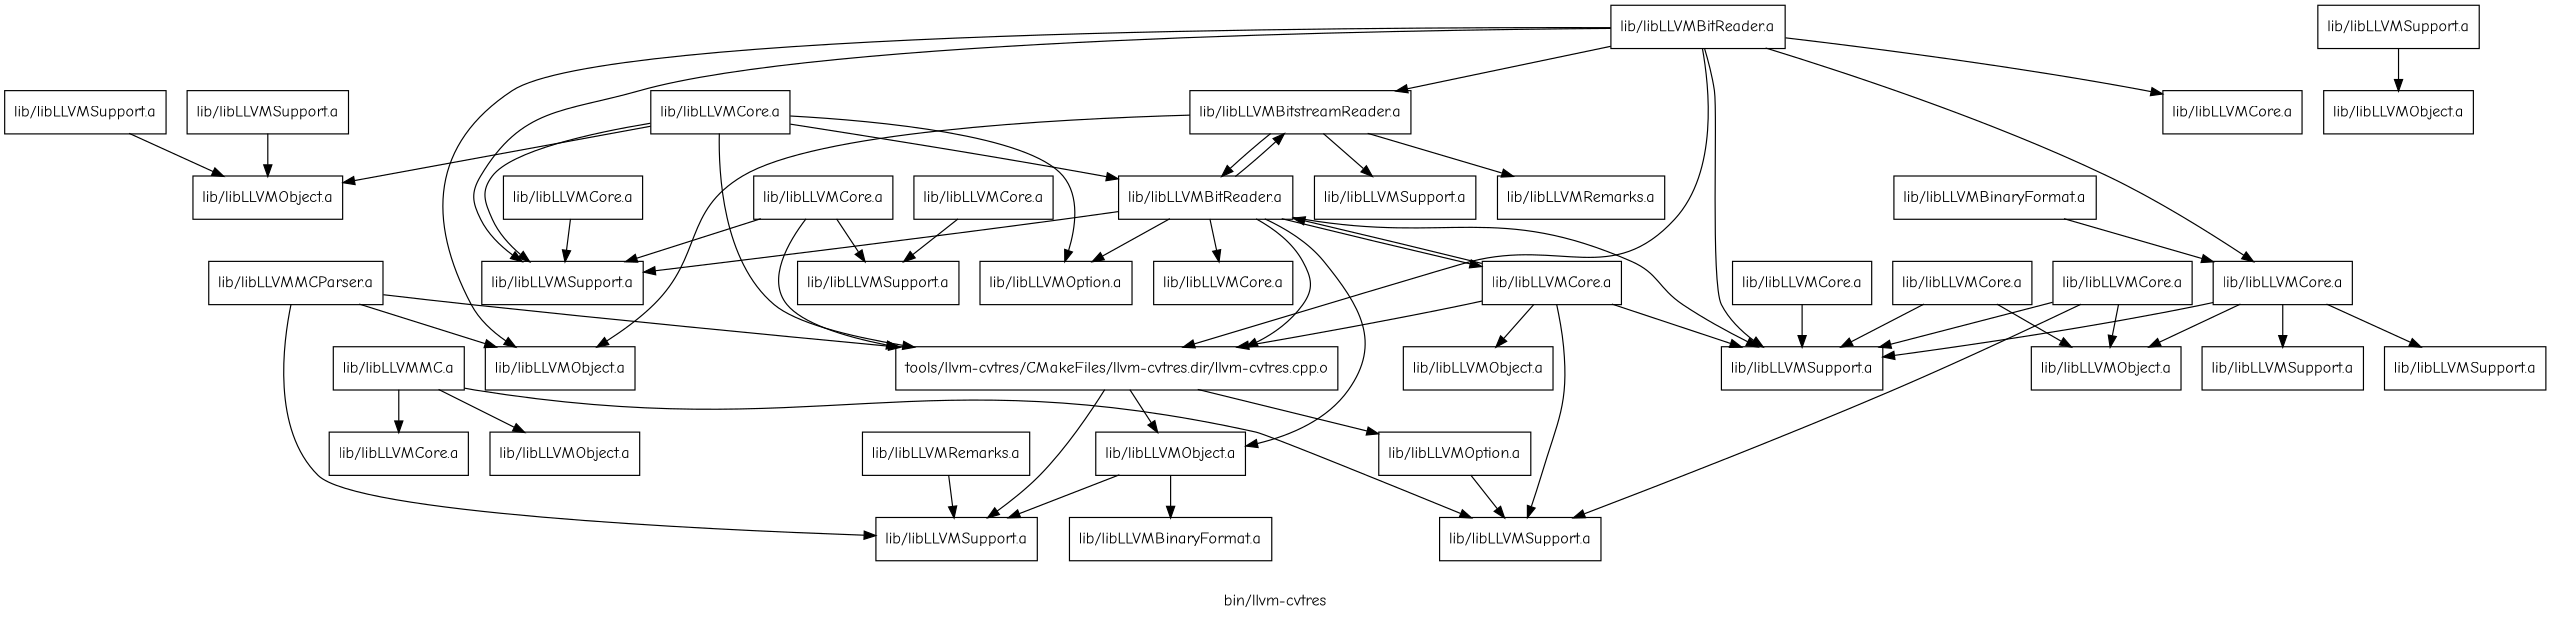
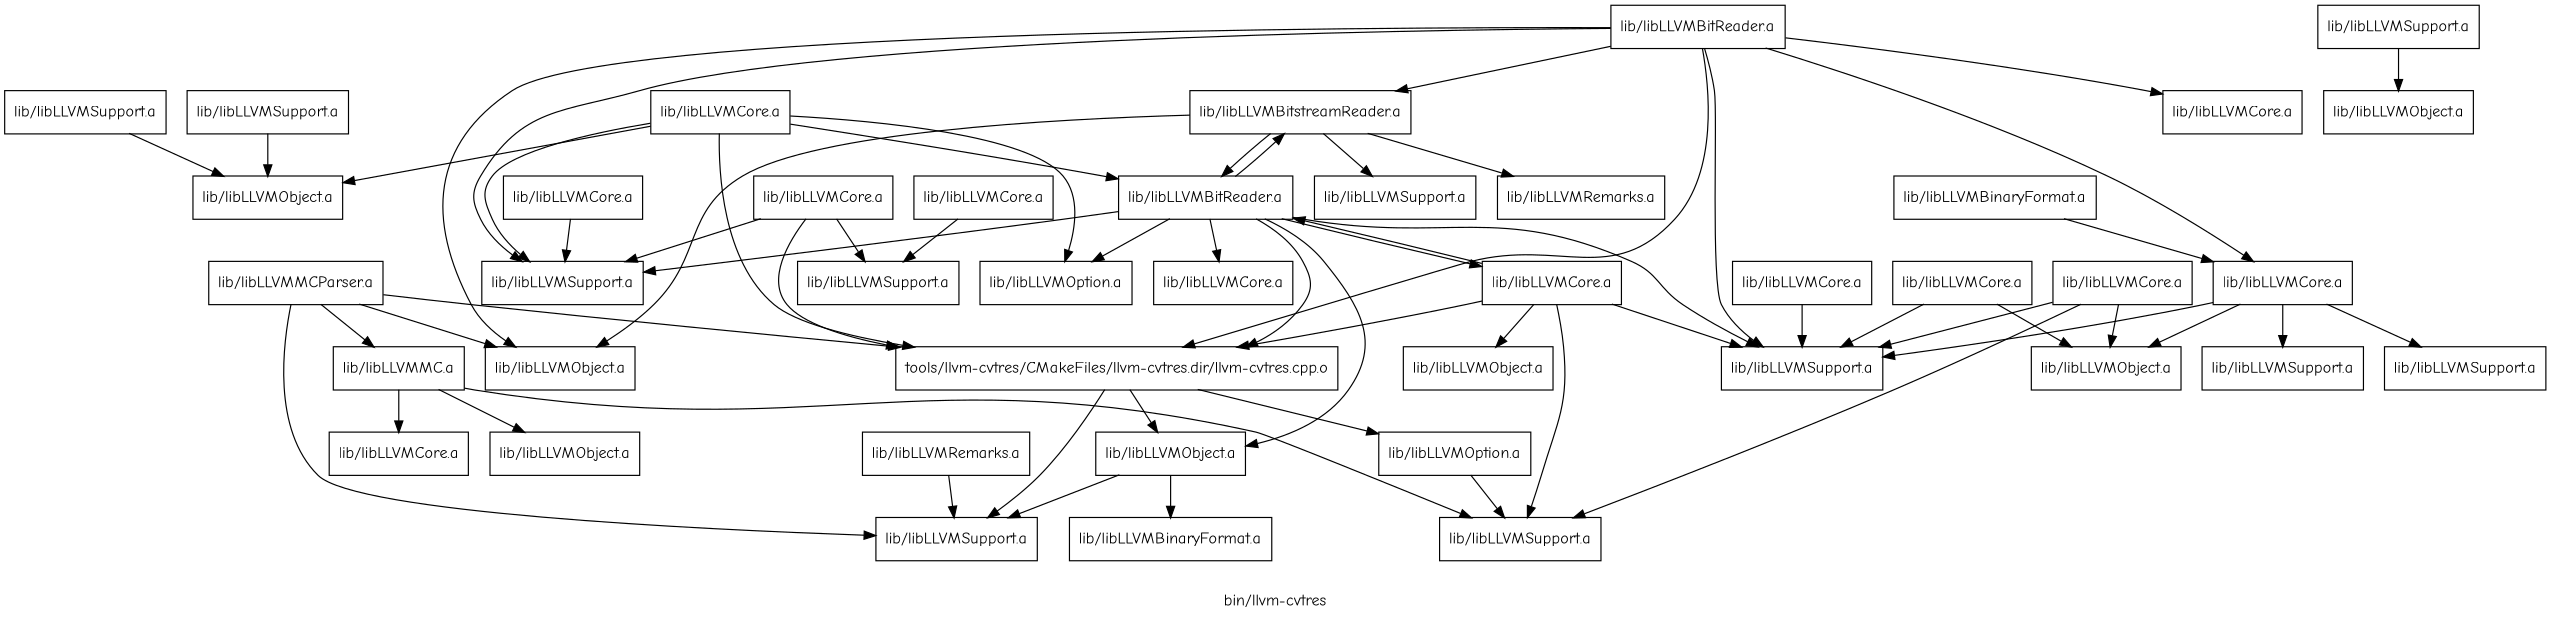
  digraph {
    fontname="Comic Neue"
    label="bin/llvm-cvtres"
    node [fontname="Comic Neue" shape=record]
    edge [fontname="Comic Neue"]
    n1 [label="{tools/llvm-cvtres/CMakeFiles/llvm-cvtres.dir/llvm-cvtres.cpp.o}"]
    n2 [label="{lib/libLLVMObject.a}"]
    n3 [label="{lib/libLLVMOption.a}"]
    n4 [label="{lib/libLLVMSupport.a}"]
    n5 [label="{lib/libLLVMBinaryFormat.a}"]
    n6 [label="{lib/libLLVMSupport.a}"]
    n7 [label="{lib/libLLVMSupport.a}"]
    n8 [label="{lib/libLLVMObject.a}"]
    n9 [label="{lib/libLLVMBitReader.a}"]
    n10 [label="{lib/libLLVMOption.a}"]
    n11 [label="{lib/libLLVMSupport.a}"]
    n12 [label="{lib/libLLVMCore.a}"]
    n13 [label="{lib/libLLVMSupport.a}"]
    n14 [label="{lib/libLLVMCore.a}"]
    n15 [label="{lib/libLLVMBitstreamReader.a}"]
    n16 [label="{lib/libLLVMObject.a}"]
    n17 [label="{lib/libLLVMObject.a}"]
    n18 [label="{lib/libLLVMSupport.a}"]
    n19 [label="{lib/libLLVMRemarks.a}"]
    n20 [label="{lib/libLLVMBitReader.a}"]
    n21 [label="{lib/libLLVMCore.a}"]
    n22 [label="{lib/libLLVMCore.a}"]
    n23 [label="{lib/libLLVMObject.a}"]
    n24 [label="{lib/libLLVMSupport.a}"]
    n25 [label="{lib/libLLVMSupport.a}"]
    n26 [label="{lib/libLLVMCore.a}"]
    n27 [label="{lib/libLLVMSupport.a}"]
    n28 [label="{lib/libLLVMCore.a}"]
    n29 [label="{lib/libLLVMCore.a}"]
    n30 [label="{lib/libLLVMSupport.a}"]
    n31 [label="{lib/libLLVMObject.a}"]
    n32 [label="{lib/libLLVMCore.a}"]
    n33 [label="{lib/libLLVMCore.a}"]
    n34 [label="{lib/libLLVMCore.a}"]
    n35 [label="{lib/libLLVMCore.a}"]
    n36 [label="{lib/libLLVMRemarks.a}"]
    n37 [label="{lib/libLLVMSupport.a}"]
    n38 [label="{lib/libLLVMMCParser.a}"]
    n39 [label="{lib/libLLVMMC.a}"]
    n40 [label="{lib/libLLVMObject.a}"]
    n41 [label="{lib/libLLVMCore.a}"]
    n42 [label="{lib/libLLVMBinaryFormat.a}"]
    n1 -> n2
    n1 -> n3
    n1 -> n4
    n2 -> n4
    n2 -> n5
    n3 -> n6
    n7 -> n8
    n9 -> n1
    n9 -> n2
    n9 -> n10
    n9 -> n11
    n9 -> n12
    n9 -> n13
    n9 -> n14
    n9 -> n15
    n14 -> n1
    n14 -> n6
    n14 -> n9
    n14 -> n13
    n14 -> n16
    n15 -> n9
    n15 -> n17
    n15 -> n18
    n15 -> n19
    n20 -> n1
    n20 -> n11
    n20 -> n13
    n20 -> n15
    n20 -> n17
    n20 -> n21
    n20 -> n22
    n22 -> n13
    n22 -> n23
    n22 -> n24
    n22 -> n25
    n26 -> n27
    n28 -> n6
    n28 -> n13
    n28 -> n23
    n29 -> n13
    n30 -> n31
    n32 -> n1
    n32 -> n8
    n32 -> n9
    n32 -> n10
    n32 -> n11
    n33 -> n13
    n33 -> n23
    n34 -> n1
    n34 -> n11
    n34 -> n27
    n35 -> n11
    n36 -> n4
    n37 -> n8
    n38 -> n1
    n38 -> n4
    n38 -> n17
+   n38 -> n39
    n39 -> n6
    n39 -> n40
    n39 -> n41
    n42 -> n22
  }
